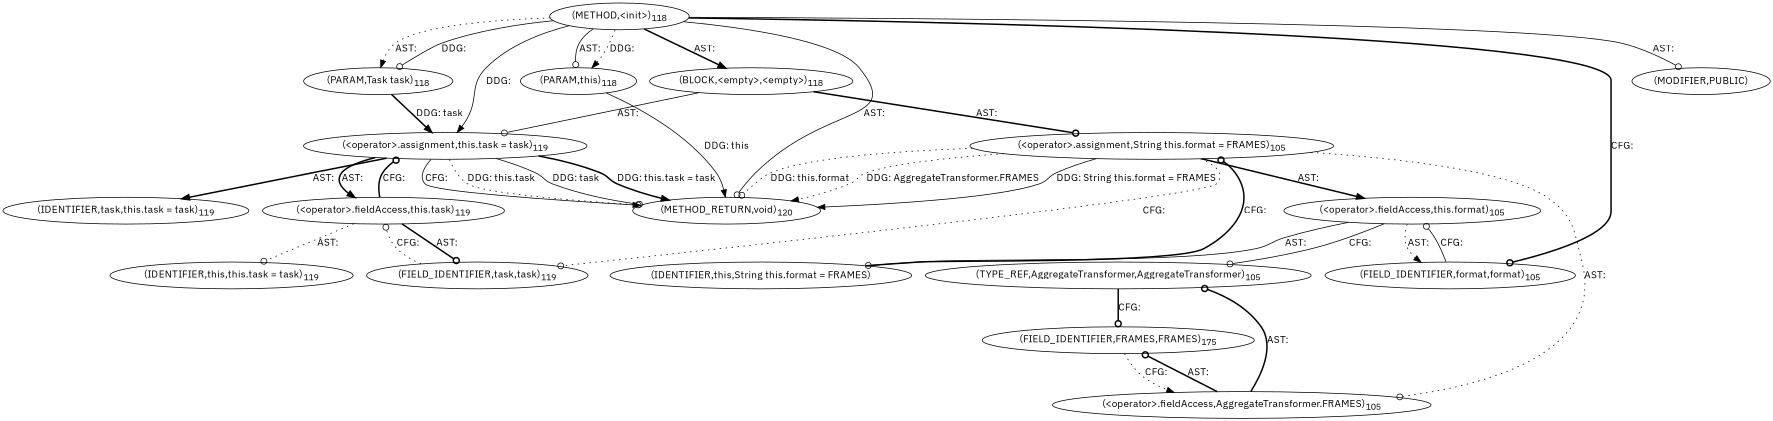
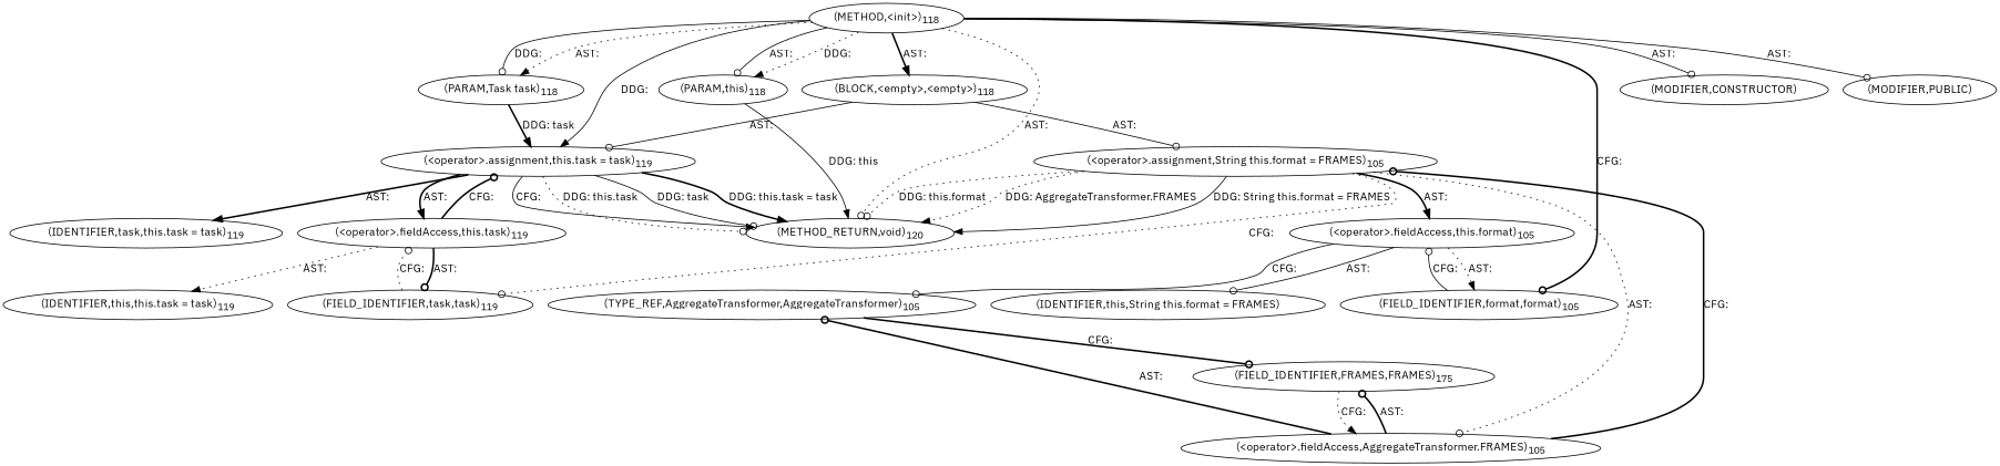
  digraph {
    fontname="IBM Plex Sans"
    node [fontname="IBM Plex Sans"]
    edge [arrowhead=odot fontname="IBM Plex Sans" style=solid]
    n1 [label=<(METHOD,&lt;init&gt;)<SUB>118</SUB>>]
    n2 [label=<(PARAM,this)<SUB>118</SUB>>]
    n3 [label=<(PARAM,Task task)<SUB>118</SUB>>]
    n4 [label=<(BLOCK,&lt;empty&gt;,&lt;empty&gt;)<SUB>118</SUB>>]
    n5 [label=<(FIELD_IDENTIFIER,format,format)<SUB>105</SUB>>]
    n6 [label=<(&lt;operator&gt;.assignment,this.task = task)<SUB>119</SUB>>]
+   n7 [label=<(MODIFIER,CONSTRUCTOR)>]
    n8 [label=<(MODIFIER,PUBLIC)>]
    n9 [label=<(METHOD_RETURN,void)<SUB>120</SUB>>]
    n10 [label=<(&lt;operator&gt;.assignment,String this.format = FRAMES)<SUB>105</SUB>>]
    n11 [label=<(&lt;operator&gt;.fieldAccess,this.format)<SUB>105</SUB>>]
    n12 [label=<(&lt;operator&gt;.fieldAccess,this.task)<SUB>119</SUB>>]
    n13 [label=<(IDENTIFIER,task,this.task = task)<SUB>119</SUB>>]
    n14 [label=<(&lt;operator&gt;.fieldAccess,AggregateTransformer.FRAMES)<SUB>105</SUB>>]
    n15 [label=<(FIELD_IDENTIFIER,task,task)<SUB>119</SUB>>]
    n16 [label=<(IDENTIFIER,this,String this.format = FRAMES)>]
    n17 [label=<(TYPE_REF,AggregateTransformer,AggregateTransformer)<SUB>105</SUB>>]
    n18 [label=<(FIELD_IDENTIFIER,FRAMES,FRAMES)<SUB>175</SUB>>]
    n19 [label=<(IDENTIFIER,this,this.task = task)<SUB>119</SUB>>]
    n1 -> n2 [label="AST: "]
    n1 -> n2 [arrowhead=normal label="DDG: " style=dotted]
    n1 -> n3 [arrowhead=normal label="AST: " style=dotted]
    n1 -> n3 [label="DDG: "]
    n1 -> n4 [arrowhead=normal label="AST: " style=bold]
    n1 -> n5 [label="CFG: " style=bold]
    n1 -> n6 [arrowhead=normal label="DDG: "]
+   n1 -> n7 [label="AST: "]
    n1 -> n8 [label="AST: "]
-   n1 -> n9 [label="AST: "]
+   n1 -> n9 [label="AST: " style=dotted]
    n2 -> n9 [arrowhead=normal label="DDG: this"]
    n3 -> n6 [arrowhead=normal label="DDG: task" style=bold]
    n4 -> n6 [label="AST: "]
-   n4 -> n10 [label="AST: " style=bold]
+   n4 -> n10 [label="AST: "]
    n5 -> n11 [label="CFG: "]
    n6 -> n9 [arrowhead=normal label="CFG: "]
    n6 -> n9 [label="DDG: this.task" style=dotted]
    n6 -> n9 [label="DDG: task"]
    n6 -> n9 [arrowhead=normal label="DDG: this.task = task" style=bold]
    n6 -> n12 [arrowhead=normal label="AST: " style=bold]
    n6 -> n13 [arrowhead=normal label="AST: " style=bold]
    n10 -> n9 [label="DDG: this.format" style=dotted]
    n10 -> n9 [arrowhead=normal label="DDG: AggregateTransformer.FRAMES" style=dotted]
    n10 -> n9 [arrowhead=normal label="DDG: String this.format = FRAMES"]
    n10 -> n11 [arrowhead=normal label="AST: " style=bold]
    n10 -> n14 [label="AST: " style=dotted]
    n10 -> n15 [label="CFG: " style=dotted]
    n11 -> n5 [arrowhead=normal label="AST: " style=dotted]
    n11 -> n16 [label="AST: "]
    n11 -> n17 [label="CFG: "]
    n12 -> n6 [label="CFG: " style=bold]
    n12 -> n15 [label="AST: " style=bold]
-   n12 -> n19 [label="AST: " style=dotted]
-   n16 -> n10 [label="CFG: " style=bold]
+   n12 -> n19 [arrowhead=normal label="AST: " style=dotted]
+   n14 -> n10 [label="CFG: " style=bold]
    n14 -> n17 [label="AST: " style=bold]
    n14 -> n18 [label="AST: " style=bold]
    n15 -> n12 [label="CFG: " style=dotted]
    n17 -> n18 [label="CFG: " style=bold]
    n18 -> n14 [arrowhead=normal label="CFG: " style=dotted]
  }
